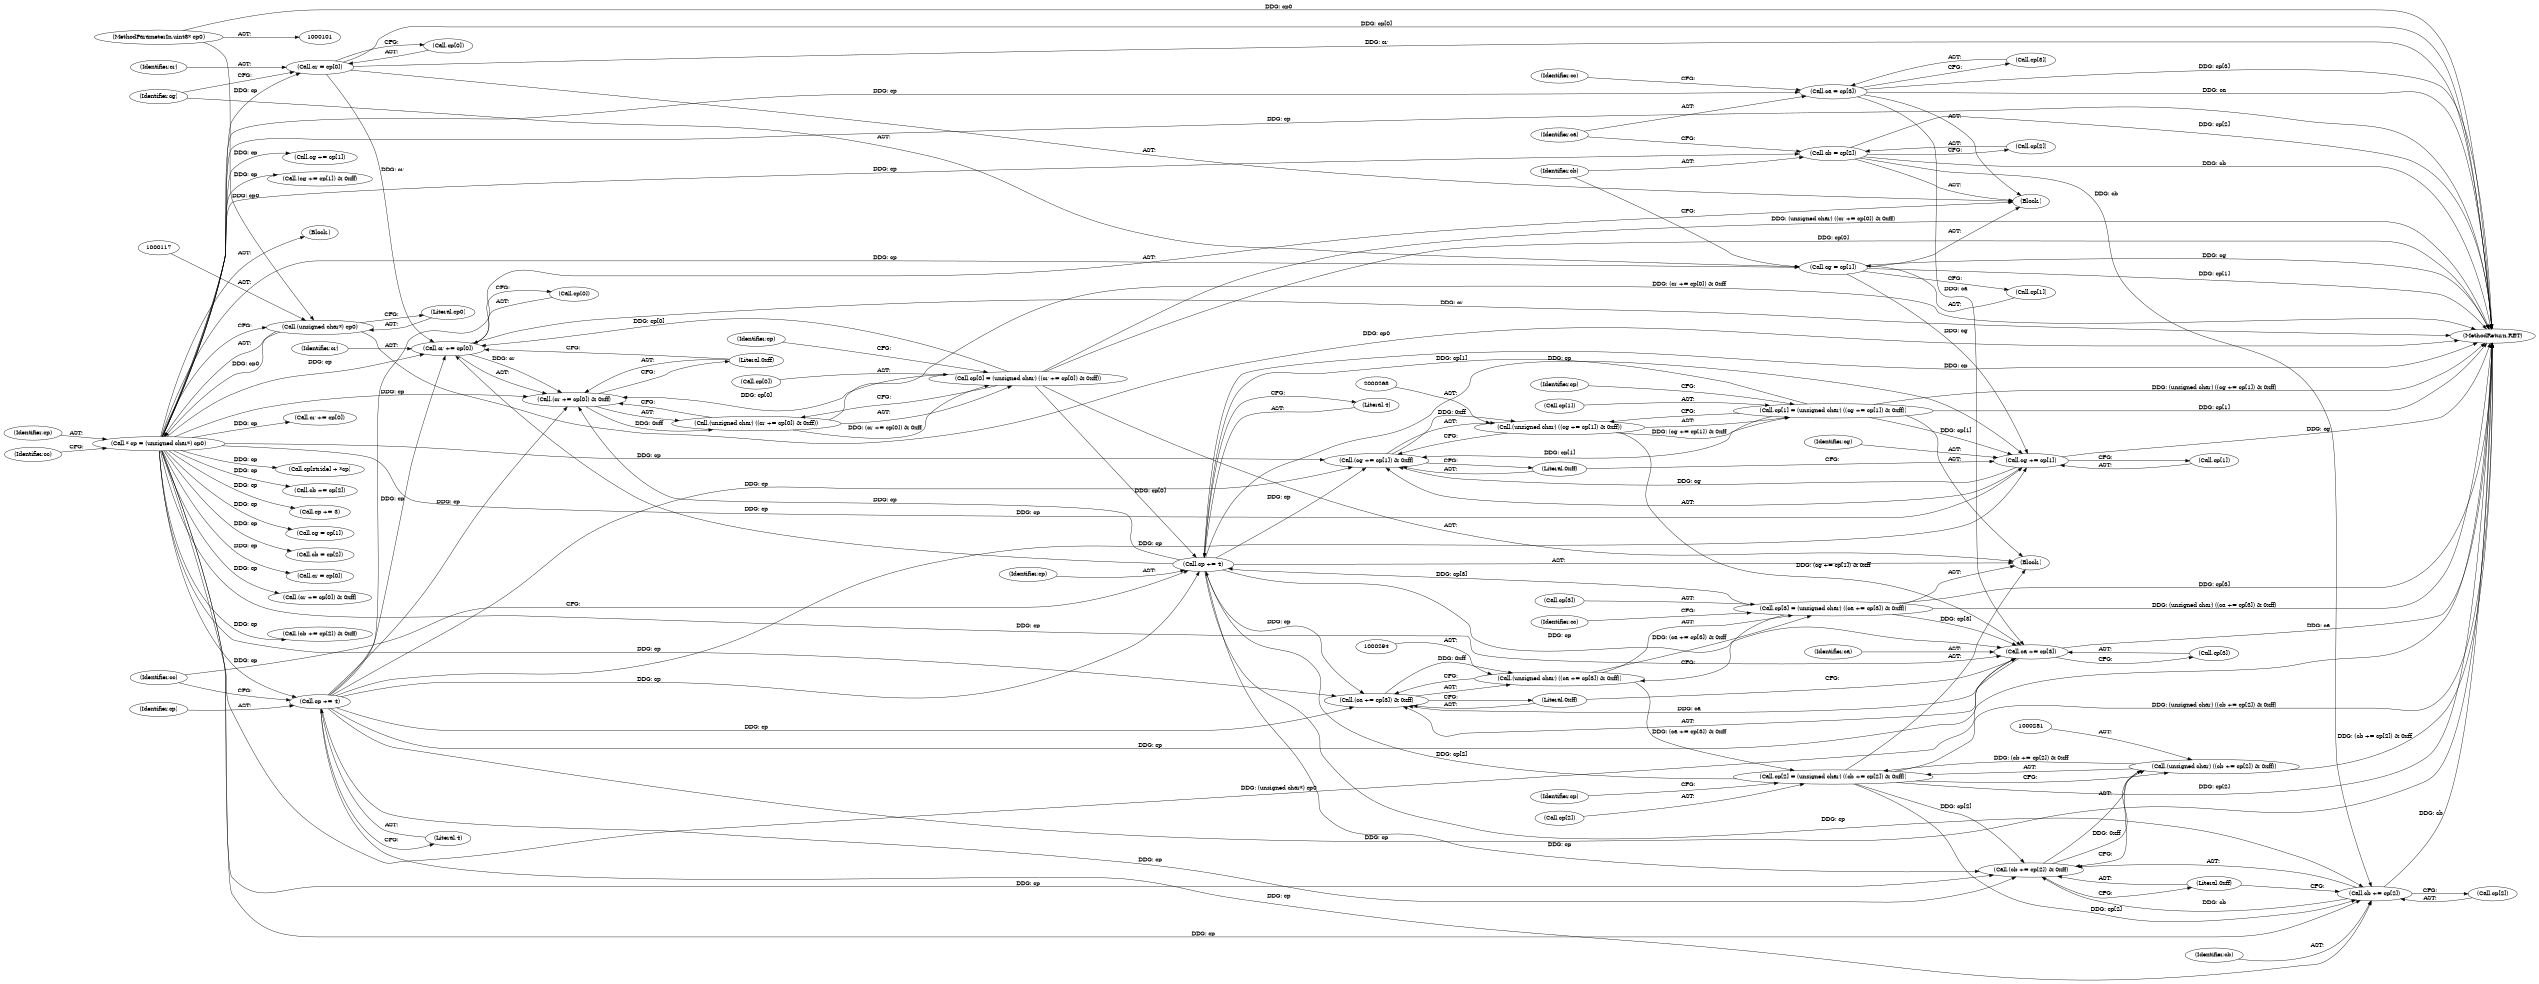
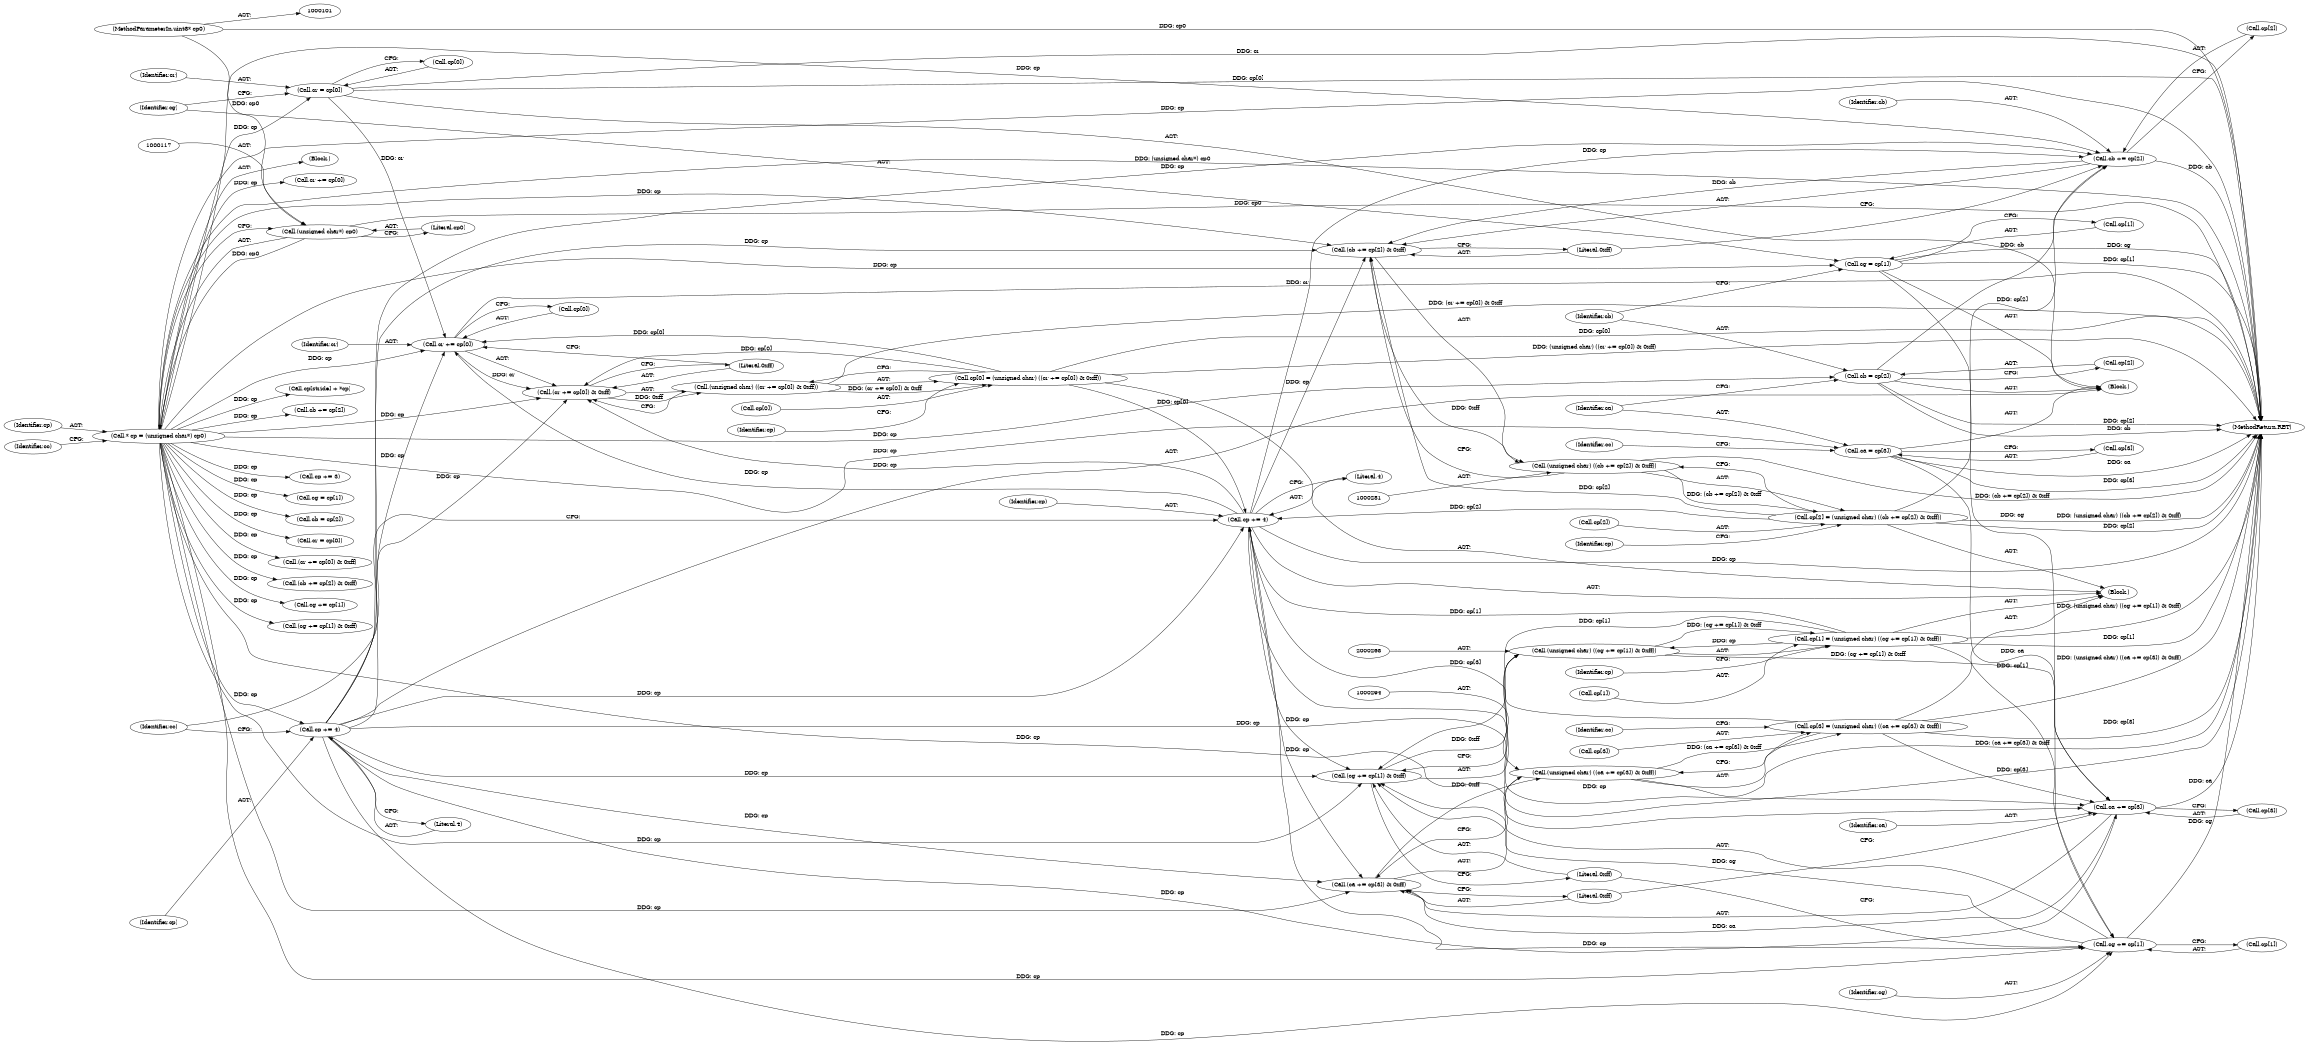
  digraph {
    rankdir=LR
    n1 [label="(Call,cr += cp[0])"]
    n2 [label="(Call,(cr += cp[0]) & 0xff)"]
    n3 [label="(MethodReturn,RET)"]
    n4 [label="(Call,cp[0])"]
    n5 [label="(Call,(unsigned char) ((cr += cp[0]) & 0xff))"]
    n6 [label="(Literal,0xff)"]
    n7 [label="(Call,cr = cp[0])"]
    n8 [label="(Block,)"]
    n9 [label="(Call,cp[0])"]
    n10 [label="(Call,* cp = (unsigned char*) cp0)"]
    n11 [label="(Call,(unsigned char*) cp0)"]
    n12 [label="(Call,(ca += cp[3]) & 0xff)"]
    n13 [label="(Call,ca += cp[3])"]
    n14 [label="(Call,ca = cp[3])"]
    n15 [label="(Call,cp += 4)"]
    n16 [label="(Call,(cg += cp[1]) & 0xff)"]
    n17 [label="(Call,cg += cp[1])"]
    n18 [label="(Call,cg = cp[1])"]
    n19 [label="(Call,(cb += cp[2]) & 0xff)"]
    n20 [label="(Call,cb += cp[2])"]
    n21 [label="(Call,cb = cp[2])"]
    n22 [label="(Call,cp[stride] + *cp)"]
    n23 [label="(Call,cb += cp[2])"]
    n24 [label="(Call,cp += 3)"]
    n25 [label="(Call,cg = cp[1])"]
    n26 [label="(Call,cb = cp[2])"]
    n27 [label="(Call,cr = cp[0])"]
    n28 [label="(Call,(cr += cp[0]) & 0xff)"]
    n29 [label="(Call,(cb += cp[2]) & 0xff)"]
    n30 [label="(Call,cg += cp[1])"]
    n31 [label="(Call,(cg += cp[1]) & 0xff)"]
    n32 [label="(Block,)"]
    n33 [label="(Call,cr += cp[0])"]
    n34 [label="(Literal,cp0)"]
    n35 [label="(Call,(unsigned char) ((ca += cp[3]) & 0xff))"]
    n36 [label="(Literal,0xff)"]
    n37 [label="(Call,cp[3])"]
    n38 [label="(Call,cp[3])"]
    n39 [label="(Call,cp += 4)"]
    n40 [label="(Literal,4)"]
    n41 [label="(Call,(unsigned char) ((cg += cp[1]) & 0xff))"]
    n42 [label="(Literal,0xff)"]
    n43 [label="(Call,cp[1])"]
    n44 [label="(Call,cp[1])"]
    n45 [label="(Call,(unsigned char) ((cb += cp[2]) & 0xff))"]
    n46 [label="(Literal,0xff)"]
    n47 [label="(Call,cp[2])"]
    n48 [label="(Call,cp[2])"]
    n49 [label="(MethodParameterIn,uint8* cp0)"]
    1000101
    n51 [label="(Call,cp[0] = (unsigned char) ((cr += cp[0]) & 0xff))"]
    n52 [label="(Block,)"]
    n53 [label="(Literal,4)"]
    n54 [label="(Call,cp[3] = (unsigned char) ((ca += cp[3]) & 0xff))"]
    n55 [label="(Call,cp[1] = (unsigned char) ((cg += cp[1]) & 0xff))"]
    n56 [label="(Call,cp[2] = (unsigned char) ((cb += cp[2]) & 0xff))"]
    n57 [label="(Call,cp[0])"]
    n58 [label="(Identifier,cr)"]
    n59 [label="(Identifier,cc)"]
    n60 [label="(Identifier,cp)"]
    n61 [label="(Identifier,cp)"]
    n62 [label="(Identifier,cp)"]
    n63 [label="(Identifier,cc)"]
    n64 [label="(Identifier,cc)"]
    n65 [label="(Identifier,cg)"]
    n66 [label="(Call,cp[2])"]
    n67 [label="(Identifier,cc)"]
    n68 [label="(Identifier,ca)"]
    n69 [label="(Identifier,cb)"]
    n70 [label="(Identifier,cp)"]
    n71 [label="(Call,cp[1])"]
    n72 [label="(Call,cp[3])"]
    n73 [label="(Identifier,cr)"]
    n74 [label="(Identifier,cp)"]
    n75 [label="(Identifier,cb)"]
    n76 [label="(Identifier,cg)"]
    n77 [label="(Identifier,ca)"]
    n78 [label="(Identifier,cp)"]
    1000117
    1000294
    n81 [label=2000268]
    1000281
    n1 -> n2 [label="AST: "]
    n1 -> n2 [label="DDG: cr"]
    n1 -> n3 [label="DDG: cr"]
    n1 -> n4 [label="CFG: "]
    n2 -> n5 [label="AST: "]
    n2 -> n5 [label="DDG: 0xff"]
    n2 -> n6 [label="CFG: "]
    n4 -> n1 [label="AST: "]
    n5 -> n2 [label="CFG: "]
    n5 -> n3 [label="DDG: (cr += cp[0]) & 0xff"]
    n5 -> n51 [label="AST: "]
    n5 -> n51 [label="DDG: (cr += cp[0]) & 0xff"]
    n6 -> n1 [label="CFG: "]
    n6 -> n2 [label="AST: "]
    n7 -> n1 [label="DDG: cr"]
    n7 -> n3 [label="DDG: cr"]
    n7 -> n3 [label="DDG: cp[0]"]
    n7 -> n8 [label="AST: "]
    n7 -> n9 [label="CFG: "]
    n9 -> n7 [label="AST: "]
    n10 -> n1 [label="DDG: cp"]
    n10 -> n2 [label="DDG: cp"]
    n10 -> n3 [label="DDG: cp"]
    n10 -> n3 [label="DDG: (unsigned char*) cp0"]
    n10 -> n7 [label="DDG: cp"]
    n10 -> n11 [label="CFG: "]
    n10 -> n12 [label="DDG: cp"]
    n10 -> n13 [label="DDG: cp"]
    n10 -> n14 [label="DDG: cp"]
    n10 -> n15 [label="DDG: cp"]
    n10 -> n16 [label="DDG: cp"]
    n10 -> n17 [label="DDG: cp"]
    n10 -> n18 [label="DDG: cp"]
    n10 -> n19 [label="DDG: cp"]
    n10 -> n20 [label="DDG: cp"]
    n10 -> n21 [label="DDG: cp"]
    n10 -> n22 [label="DDG: cp"]
    n10 -> n23 [label="DDG: cp"]
    n10 -> n24 [label="DDG: cp"]
    n10 -> n25 [label="DDG: cp"]
    n10 -> n26 [label="DDG: cp"]
    n10 -> n27 [label="DDG: cp"]
    n10 -> n28 [label="DDG: cp"]
    n10 -> n29 [label="DDG: cp"]
    n10 -> n30 [label="DDG: cp"]
    n10 -> n31 [label="DDG: cp"]
    n10 -> n32 [label="AST: "]
    n10 -> n33 [label="DDG: cp"]
    n11 -> n3 [label="DDG: cp0"]
    n11 -> n10 [label="AST: "]
    n11 -> n10 [label="DDG: cp0"]
    n11 -> n34 [label="CFG: "]
    n12 -> n35 [label="AST: "]
    n12 -> n35 [label="DDG: 0xff"]
    n12 -> n36 [label="CFG: "]
    n13 -> n3 [label="DDG: ca"]
    n13 -> n12 [label="AST: "]
    n13 -> n12 [label="DDG: ca"]
    n13 -> n37 [label="CFG: "]
    n14 -> n3 [label="DDG: cp[3]"]
    n14 -> n3 [label="DDG: ca"]
    n14 -> n8 [label="AST: "]
    n14 -> n13 [label="DDG: ca"]
    n14 -> n38 [label="CFG: "]
    n15 -> n1 [label="DDG: cp"]
    n15 -> n2 [label="DDG: cp"]
    n15 -> n3 [label="DDG: cp"]
    n15 -> n8 [label="AST: "]
    n15 -> n12 [label="DDG: cp"]
    n15 -> n13 [label="DDG: cp"]
    n15 -> n16 [label="DDG: cp"]
    n15 -> n17 [label="DDG: cp"]
    n15 -> n19 [label="DDG: cp"]
    n15 -> n20 [label="DDG: cp"]
    n15 -> n39 [label="DDG: cp"]
    n15 -> n40 [label="CFG: "]
    n16 -> n41 [label="AST: "]
    n16 -> n41 [label="DDG: 0xff"]
    n16 -> n42 [label="CFG: "]
    n17 -> n3 [label="DDG: cg"]
    n17 -> n16 [label="AST: "]
    n17 -> n16 [label="DDG: cg"]
    n17 -> n43 [label="CFG: "]
    n18 -> n3 [label="DDG: cg"]
    n18 -> n3 [label="DDG: cp[1]"]
    n18 -> n8 [label="AST: "]
    n18 -> n17 [label="DDG: cg"]
    n18 -> n44 [label="CFG: "]
    n19 -> n45 [label="AST: "]
    n19 -> n45 [label="DDG: 0xff"]
    n19 -> n46 [label="CFG: "]
    n20 -> n3 [label="DDG: cb"]
    n20 -> n19 [label="AST: "]
    n20 -> n19 [label="DDG: cb"]
    n20 -> n47 [label="CFG: "]
    n21 -> n3 [label="DDG: cb"]
    n21 -> n3 [label="DDG: cp[2]"]
    n21 -> n8 [label="AST: "]
    n21 -> n20 [label="DDG: cb"]
    n21 -> n48 [label="CFG: "]
    n34 -> n11 [label="AST: "]
-   n35 -> n56 [label="DDG: (ca += cp[3]) & 0xff"]
+   n35 -> n3 [label="DDG: (ca += cp[3]) & 0xff"]
    n35 -> n12 [label="CFG: "]
    n35 -> n54 [label="AST: "]
    n35 -> n54 [label="DDG: (ca += cp[3]) & 0xff"]
    n36 -> n12 [label="AST: "]
    n36 -> n13 [label="CFG: "]
    n37 -> n13 [label="AST: "]
    n38 -> n14 [label="AST: "]
    n39 -> n1 [label="DDG: cp"]
    n39 -> n2 [label="DDG: cp"]
    n39 -> n3 [label="DDG: cp"]
    n39 -> n12 [label="DDG: cp"]
    n39 -> n13 [label="DDG: cp"]
    n39 -> n16 [label="DDG: cp"]
    n39 -> n17 [label="DDG: cp"]
    n39 -> n19 [label="DDG: cp"]
    n39 -> n20 [label="DDG: cp"]
    n39 -> n52 [label="AST: "]
    n39 -> n53 [label="CFG: "]
    n40 -> n15 [label="AST: "]
    n41 -> n13 [label="DDG: (cg += cp[1]) & 0xff"]
    n41 -> n16 [label="CFG: "]
    n41 -> n55 [label="AST: "]
    n41 -> n55 [label="DDG: (cg += cp[1]) & 0xff"]
    n42 -> n16 [label="AST: "]
    n42 -> n17 [label="CFG: "]
    n43 -> n17 [label="AST: "]
    n44 -> n18 [label="AST: "]
    n45 -> n3 [label="DDG: (cb += cp[2]) & 0xff"]
    n45 -> n19 [label="CFG: "]
    n45 -> n56 [label="AST: "]
    n45 -> n56 [label="DDG: (cb += cp[2]) & 0xff"]
    n46 -> n19 [label="AST: "]
    n46 -> n20 [label="CFG: "]
    n47 -> n20 [label="AST: "]
    n48 -> n21 [label="AST: "]
    n49 -> n3 [label="DDG: cp0"]
    n49 -> n11 [label="DDG: cp0"]
    n49 -> 1000101 [label="AST: "]
    n51 -> n1 [label="DDG: cp[0]"]
    n51 -> n2 [label="DDG: cp[0]"]
    n51 -> n3 [label="DDG: cp[0]"]
    n51 -> n3 [label="DDG: (unsigned char) ((cr += cp[0]) & 0xff)"]
    n51 -> n5 [label="CFG: "]
    n51 -> n39 [label="DDG: cp[0]"]
    n51 -> n52 [label="AST: "]
    n53 -> n39 [label="AST: "]
    n54 -> n3 [label="DDG: cp[3]"]
    n54 -> n3 [label="DDG: (unsigned char) ((ca += cp[3]) & 0xff)"]
    n54 -> n13 [label="DDG: cp[3]"]
    n54 -> n35 [label="CFG: "]
    n54 -> n39 [label="DDG: cp[3]"]
    n54 -> n52 [label="AST: "]
    n55 -> n3 [label="DDG: (unsigned char) ((cg += cp[1]) & 0xff)"]
    n55 -> n3 [label="DDG: cp[1]"]
    n55 -> n16 [label="DDG: cp[1]"]
    n55 -> n17 [label="DDG: cp[1]"]
    n55 -> n39 [label="DDG: cp[1]"]
-   n55 -> n41 [label="CFG: "]
+   n55 -> n41 [label="DDG: cp"]
    n55 -> n52 [label="AST: "]
    n56 -> n3 [label="DDG: (unsigned char) ((cb += cp[2]) & 0xff)"]
    n56 -> n3 [label="DDG: cp[2]"]
    n56 -> n19 [label="DDG: cp[2]"]
    n56 -> n20 [label="DDG: cp[2]"]
    n56 -> n39 [label="DDG: cp[2]"]
    n56 -> n45 [label="CFG: "]
    n56 -> n52 [label="AST: "]
    n57 -> n51 [label="AST: "]
    n58 -> n7 [label="AST: "]
    n59 -> n14 [label="CFG: "]
    n60 -> n15 [label="AST: "]
    n61 -> n10 [label="AST: "]
    n62 -> n51 [label="CFG: "]
    n63 -> n54 [label="CFG: "]
    n64 -> n10 [label="CFG: "]
    n65 -> n17 [label="AST: "]
    n66 -> n56 [label="AST: "]
    n67 -> n15 [label="CFG: "]
    n67 -> n39 [label="CFG: "]
    n68 -> n13 [label="AST: "]
    n69 -> n18 [label="CFG: "]
    n69 -> n21 [label="AST: "]
    n70 -> n56 [label="CFG: "]
    n71 -> n55 [label="AST: "]
    n72 -> n54 [label="AST: "]
    n73 -> n1 [label="AST: "]
    n74 -> n55 [label="CFG: "]
    n75 -> n20 [label="AST: "]
    n76 -> n7 [label="CFG: "]
    n76 -> n18 [label="AST: "]
    n77 -> n14 [label="AST: "]
    n77 -> n21 [label="CFG: "]
    n78 -> n39 [label="AST: "]
    1000117 -> n11 [label="AST: "]
    1000294 -> n35 [label="AST: "]
    n81 -> n41 [label="AST: "]
    1000281 -> n45 [label="AST: "]
  }
